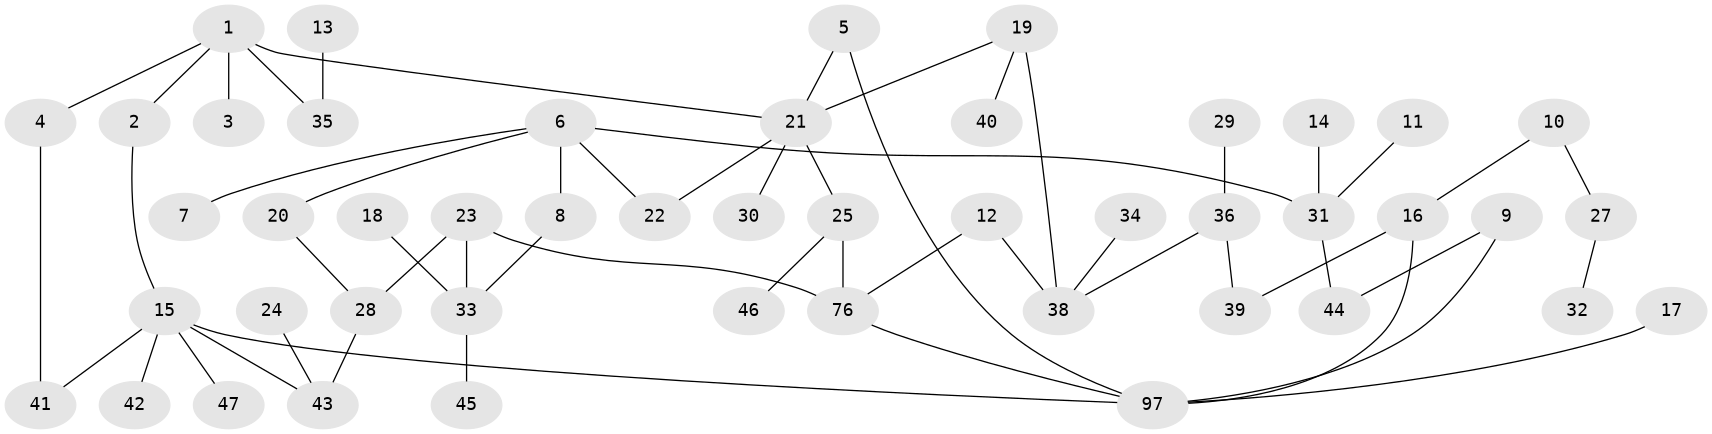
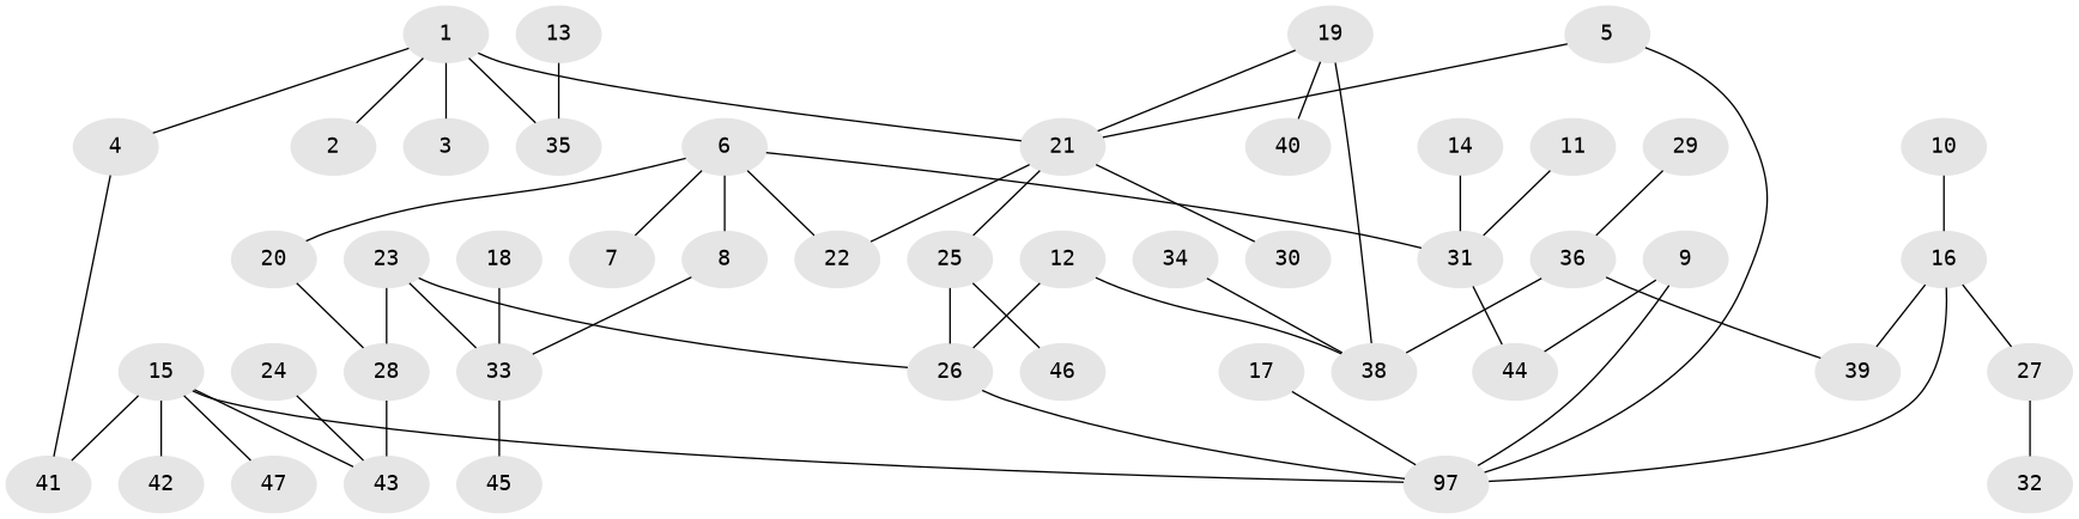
  graph {
    fontname="DejaVu Sans Mono"
    node [color=gray90 fontname="DejaVu Sans Mono" style=filled]
    edge [fontname="DejaVu Sans Mono" weight=1.0]
    1
    2
    3
    4
    21
    35
    15
    41
    22
    25
    30
    n12 [label=97]
    42
    47
    43
    6
    7
    8
    20
    31
    5
    33
    10
    16
    27
    28
    44
    45
    9
    39
    32
    11
    12
-   26 [label=76]
+   26
    38
    13
    14
    17
    18
    19
    40
    46
    23
    24
    29
    36
    34
    1 -- 2
    1 -- 3
    1 -- 4
    1 -- 21
    1 -- 35 [weight=2.0]
-   2 -- 15
    4 -- 41
    21 -- 22
    21 -- 25
    21 -- 30
    15 -- 41
    15 -- n12
    15 -- 42
    15 -- 47
    15 -- 43
    25 -- 26
    25 -- 46
    6 -- 22
    6 -- 7
    6 -- 8
    6 -- 20
    6 -- 31
    8 -- 33
    20 -- 28
    31 -- 44
    5 -- 21
    5 -- n12
    33 -- 45
    10 -- 16
-   10 -- 27
+   16 -- 27
    16 -- n12
    16 -- 39
    27 -- 32
    28 -- 43
    9 -- n12
    9 -- 44
    11 -- 31
    12 -- 26
    12 -- 38
    26 -- n12
    13 -- 35
    14 -- 31
    17 -- n12
    18 -- 33
    19 -- 21
    19 -- 38 [weight=2.0]
    19 -- 40
    23 -- 33
    23 -- 28
    23 -- 26
    24 -- 43
    29 -- 36
    36 -- 39
    36 -- 38
    34 -- 38
  }
